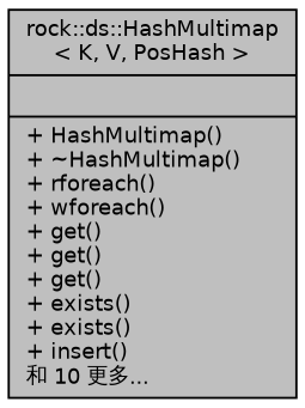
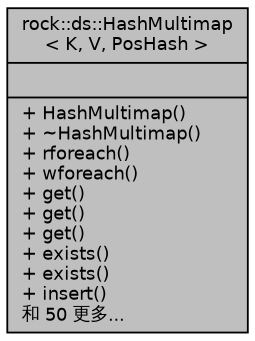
  digraph {
-   n1 [color=black fillcolor=grey75 fontcolor=black fontname=Helvetica fontsize=10 height=0.2 label="{rock::ds::HashMultimap\l\< K, V, PosHash \>\n||+ HashMultimap()\l+ ~HashMultimap()\l+ rforeach()\l+ wforeach()\l+ get()\l+ get()\l+ get()\l+ exists()\l+ exists()\l+ insert()\l和 10 更多...\l}" shape=record style=filled width=0.4]
+   n1 [color=black fillcolor=grey75 fontcolor=black fontname=Helvetica fontsize=10 height=0.2 label="{rock::ds::HashMultimap\l\< K, V, PosHash \>\n||+ HashMultimap()\l+ ~HashMultimap()\l+ rforeach()\l+ wforeach()\l+ get()\l+ get()\l+ get()\l+ exists()\l+ exists()\l+ insert()\l和 50 更多...\l}" shape=record style=filled width=0.4]
  }
